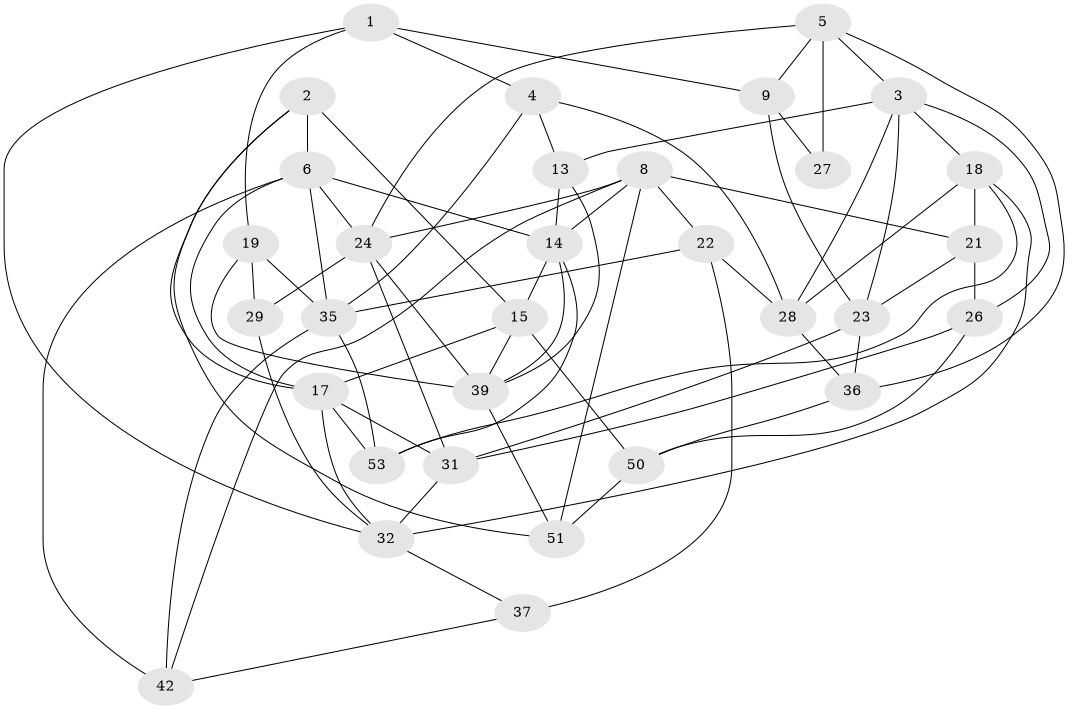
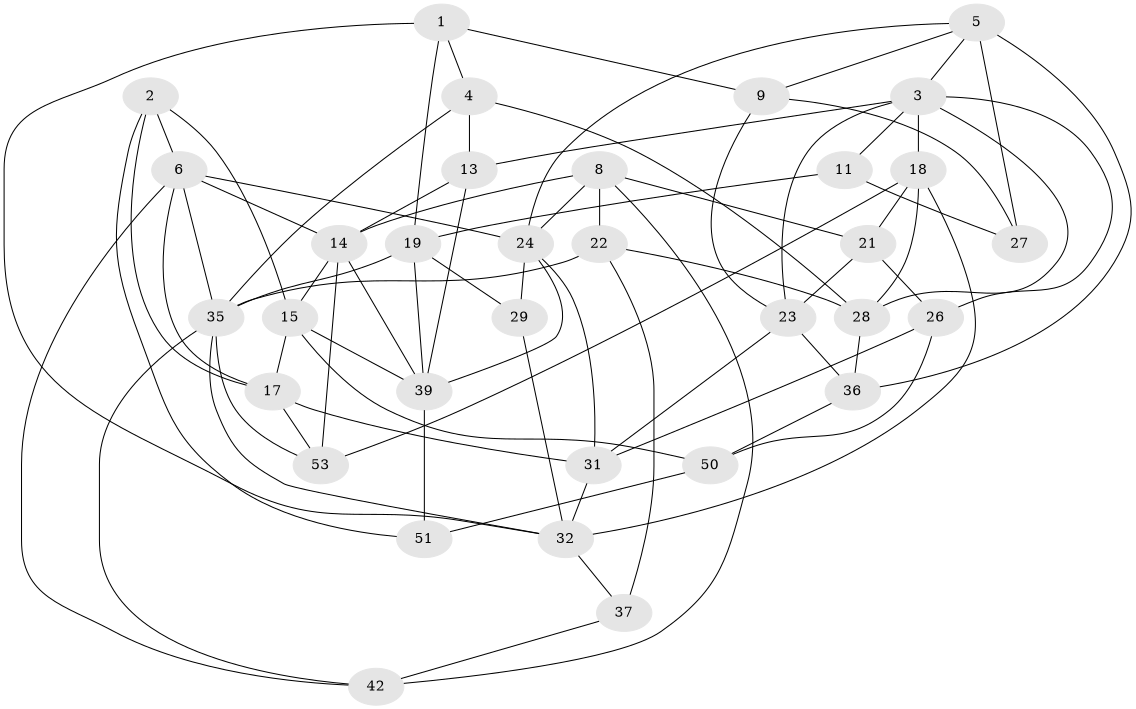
  graph {
    node [color=gray90 style=filled]
    1
    4
    9 [super="+20"]
    19 [super="+38"]
    32 [super="+45"]
    13 [super="+43"]
    28 [super="+47"]
    35 [super="+52"]
    23 [super="+48"]
    27
    39 [super="+40"]
    29
    37
    6 [super="+10"]
    17 [super="+41"]
    24 [super="+34"]
    14 [super="+16"]
    42
    2
    15 [super="+33"]
    51
    50
    53
    31 [super="+54"]
    3 [super="+7"]
+   11
    18 [super="+49"]
    26 [super="+46"]
    21 [super="+44"]
    36
    5 [super="+30"]
    8 [super="+12"]
    22 [super="+25"]
    1 -- 4
    1 -- 9
    1 -- 19
    1 -- 32
    4 -- 13
    4 -- 28
    4 -- 35
    9 -- 23
    9 -- 27
    19 -- 35
    19 -- 39
    19 -- 29 [weight=2]
    32 -- 37
    13 -- 39
    13 -- 14
    28 -- 36
    35 -- 42
    35 -- 53
    23 -- 31
    23 -- 36
    39 -- 51
    29 -- 32
    37 -- 42
    6 -- 35
    6 -- 17
    6 -- 24
    6 -- 14
    6 -- 42
-   17 -- 32
+   35 -- 32
    17 -- 53
    17 -- 31
    24 -- 39
    24 -- 29
    24 -- 31
    14 -- 39
    14 -- 15
    14 -- 53
    2 -- 6
    2 -- 17
    2 -- 15
    2 -- 51
    15 -- 39
    15 -- 17
    15 -- 50
    50 -- 51
    31 -- 32
    3 -- 13
    3 -- 28
    3 -- 23
+   3 -- 11
    3 -- 18
    3 -- 26
+   11 -- 19
+   11 -- 27
    18 -- 32
    18 -- 28
    18 -- 53
    18 -- 21 [weight=2]
    26 -- 50
    26 -- 31
    21 -- 23
    21 -- 26 [weight=2]
    36 -- 50
    5 -- 9
    5 -- 27 [weight=2]
    5 -- 24
    5 -- 3
    5 -- 36
    8 -- 24
    8 -- 14
    8 -- 42
-   8 -- 51
    8 -- 21
    8 -- 22
    22 -- 28 [weight=2]
    22 -- 35
    22 -- 37 [weight=2]
  }
